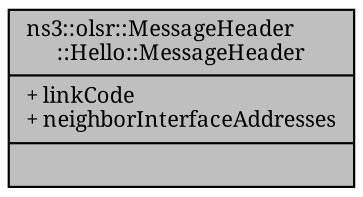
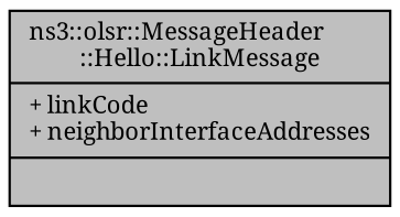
  digraph {
    fontname="Noto Serif"
-   n1 [color=black fillcolor=grey75 fontcolor=black fontname="Noto Serif" fontsize=10 height=0.2 label="{ns3::olsr::MessageHeader\l::Hello::MessageHeader\n|+ linkCode\l+ neighborInterfaceAddresses\l|}" shape=record style=filled width=0.4]
+   n1 [color=black fillcolor=grey75 fontcolor=black fontname="Noto Serif" fontsize=10 height=0.2 label="{ns3::olsr::MessageHeader\l::Hello::LinkMessage\n|+ linkCode\l+ neighborInterfaceAddresses\l|}" shape=record style=filled width=0.4]
  }
